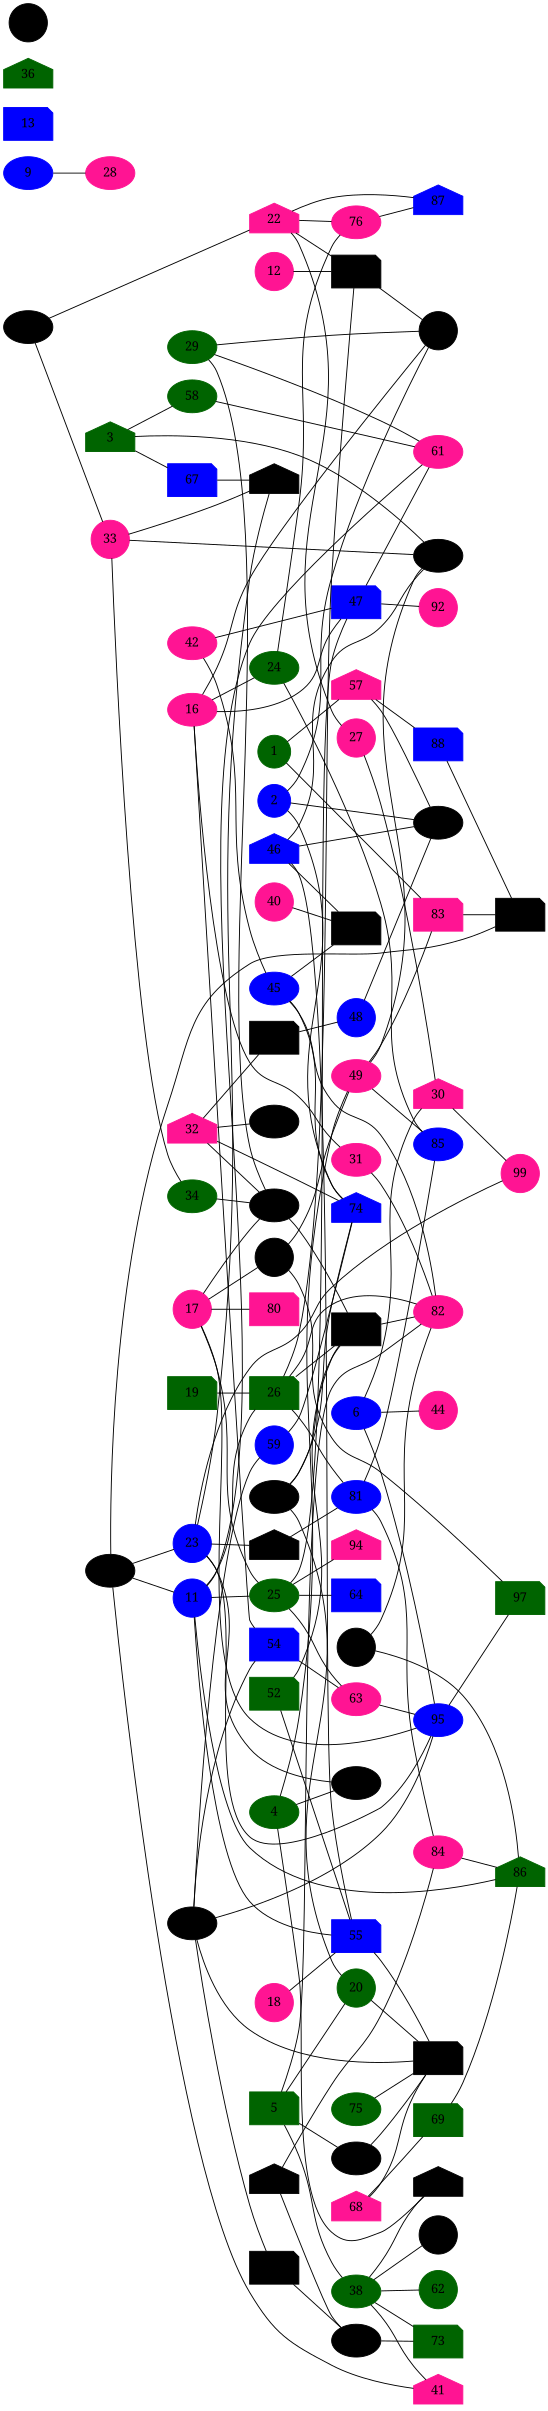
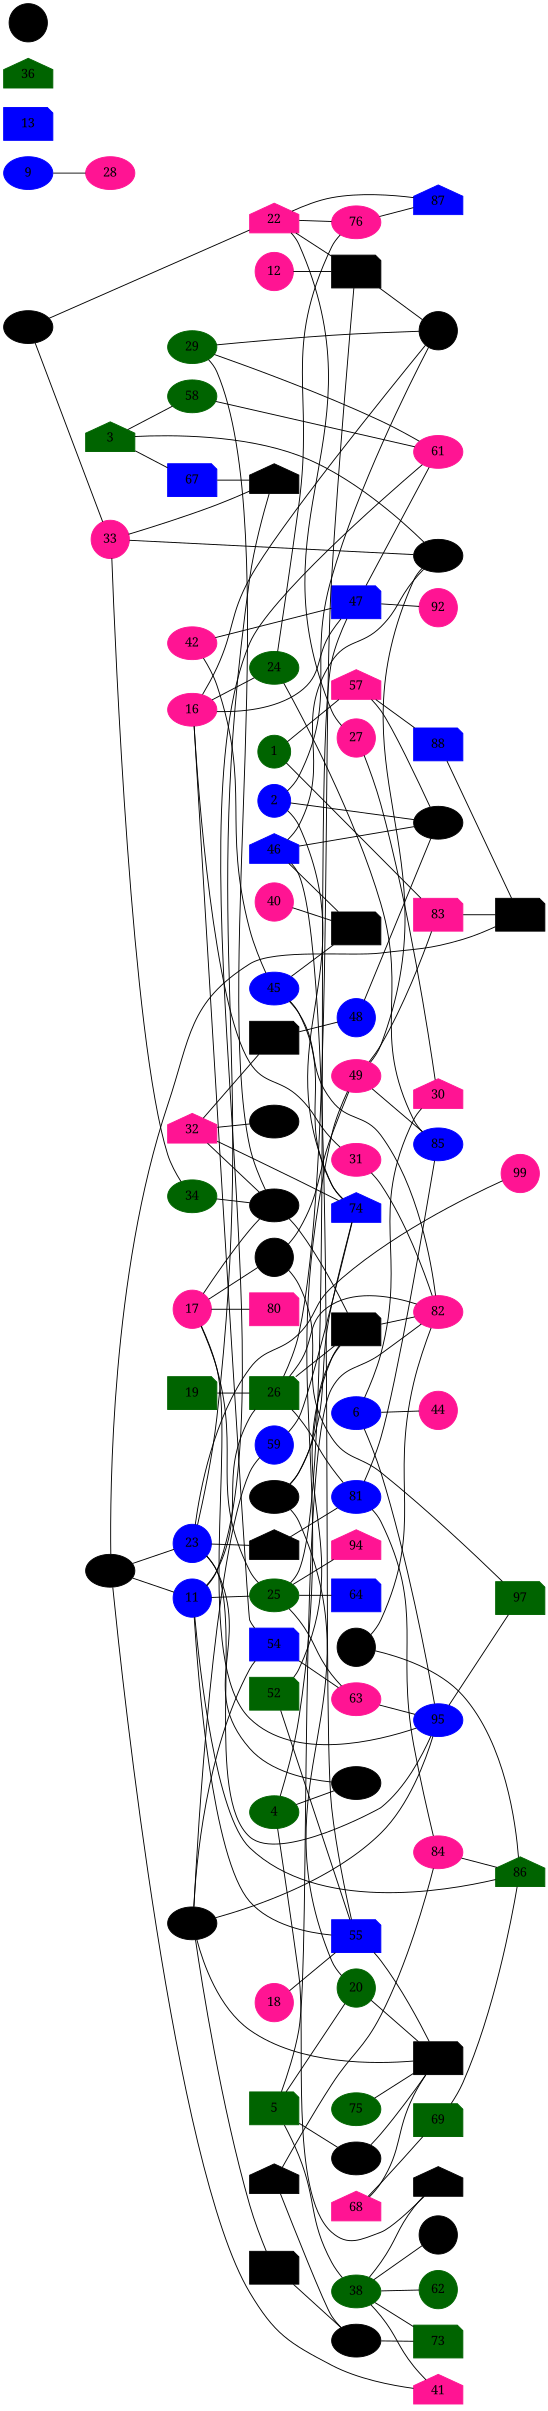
  graph {
    fontname="Noto Serif"
    rankdir=LR
    node [color=deeppink fontname="Noto Serif" shape=ellipse style=filled]
    edge [fontname="Noto Serif"]
    1 [color=darkgreen shape=circle]
    57 [shape=house]
    83 [shape=note]
    78 [color=black]
    88 [color=blue shape=note]
    96 [color=black shape=note]
    2 [color=blue shape=circle]
    65 [color=black shape=circle]
    74 [color=blue shape=house]
    3 [color=darkgreen shape=house]
    58 [color=darkgreen]
    67 [color=blue shape=note]
    91 [color=black]
    61
    77 [color=black shape=house]
    4 [color=darkgreen]
    49
    66 [color=black shape=house]
    89 [color=black]
    85 [color=blue]
    5 [color=darkgreen shape=note]
    20 [color=darkgreen shape=circle]
    38 [color=darkgreen]
    70 [color=black]
    82
    79 [color=black shape=note]
    41 [shape=house]
    62 [color=darkgreen shape=circle]
    71 [color=black shape=circle]
    73 [color=darkgreen shape=note]
    6 [color=blue]
    30 [shape=house]
    44 [shape=circle]
    95 [color=blue]
    n35 [label=99 shape=circle]
    97 [color=darkgreen shape=note]
    7 [color=black]
    53 [color=black shape=note]
    8 [color=black]
    22 [shape=house]
    33 [shape=circle]
    51 [color=black shape=note]
    27 [shape=circle]
    76
    87 [color=blue shape=house]
    34 [color=darkgreen]
    9 [color=blue]
    28
    10 [color=black]
    11 [color=blue shape=circle]
    23 [color=blue shape=circle]
    25 [color=darkgreen]
    26 [color=darkgreen shape=note]
    55 [color=blue shape=note]
    86 [color=darkgreen shape=house]
    72 [color=black shape=house]
    47 [color=blue shape=note]
    63
    64 [color=blue shape=note]
    94 [shape=house]
    81 [color=blue]
    12 [shape=circle]
    13 [color=blue shape=note]
    14 [color=black]
    21 [color=black shape=note]
    54 [color=blue shape=note]
    59 [color=blue shape=circle]
    60 [color=black]
    15 [color=black shape=house]
    84
    16
    24 [color=darkgreen]
    31
    92 [shape=circle]
    17 [shape=circle]
    35 [color=black]
    43 [color=black shape=circle]
    80 [shape=note]
    18 [shape=circle]
    19 [color=darkgreen shape=note]
    29 [color=darkgreen]
    32 [shape=house]
    39 [color=black shape=note]
    90 [color=black]
    48 [color=blue shape=circle]
    68 [shape=house]
    69 [color=darkgreen shape=note]
    36 [color=darkgreen shape=house]
    37 [color=black shape=circle]
    40 [shape=circle]
    56 [color=black shape=note]
    42
    45 [color=blue]
    46 [color=blue shape=house]
    50 [color=black shape=circle]
    52 [color=darkgreen shape=note]
    75 [color=darkgreen]
    1 -- 57
    1 -- 83
    57 -- 78
    57 -- 88
    83 -- 96
    88 -- 96
    2 -- 78
    2 -- 65
    2 -- 74
    3 -- 58
    3 -- 67
    3 -- 91
    58 -- 61
    67 -- 77
    4 -- 49
    4 -- 66
    4 -- 89
    49 -- 83
    49 -- 91
    49 -- 85
    5 -- 20
    5 -- 38
    5 -- 70
    5 -- 82
    20 -- 79
    38 -- 66
    38 -- 41
    38 -- 62
    38 -- 71
    38 -- 73
    70 -- 79
    6 -- 30
    6 -- 44
    6 -- 95
-   30 -- n35
    95 -- 97
    7 -- 74
    7 -- 20
    7 -- 53
    53 -- 82
    8 -- 22
    8 -- 33
    22 -- 51
    22 -- 27
    22 -- 76
    22 -- 87
    33 -- 91
    33 -- 77
    33 -- 34
    51 -- 65
    27 -- 30
    76 -- 87
    34 -- 35
    9 -- 28
    10 -- 96
    10 -- 41
    10 -- 11
    10 -- 23
    11 -- 61
    11 -- 25
    11 -- 26
    11 -- 55
    11 -- 86
    23 -- 77
    23 -- 89
    23 -- 95
    23 -- n35
    23 -- 72
    25 -- 47
    25 -- 63
    25 -- 64
    25 -- 94
    26 -- 82
    26 -- 53
    26 -- 51
    26 -- 81
    55 -- 79
    72 -- 81
    47 -- 61
    47 -- 92
    63 -- 95
    81 -- 85
    81 -- 84
    12 -- 51
    14 -- 79
    14 -- 95
    14 -- 21
    14 -- 54
    14 -- 59
    21 -- 60
    54 -- 63
    59 -- 74
    60 -- 73
    15 -- 60
    15 -- 84
    84 -- 86
    16 -- 65
    16 -- 47
    16 -- 54
    16 -- 24
    16 -- 31
    24 -- 85
    24 -- 76
    31 -- 82
    17 -- 95
    17 -- 25
    17 -- 35
    17 -- 43
    17 -- 80
    35 -- 53
    43 -- 49
    43 -- 97
    18 -- 55
    19 -- 26
    29 -- 65
    29 -- 61
    29 -- 35
    32 -- 74
    32 -- 35
    32 -- 39
    32 -- 90
    39 -- 48
    48 -- 78
    68 -- 79
    68 -- 69
    69 -- 86
    37 -- 82
    37 -- 86
    40 -- 56
    42 -- 47
    42 -- 45
    45 -- 74
    45 -- 82
    45 -- 56
    46 -- 78
    46 -- 91
    46 -- 55
    46 -- 56
    52 -- 53
    52 -- 55
    75 -- 79
  }
